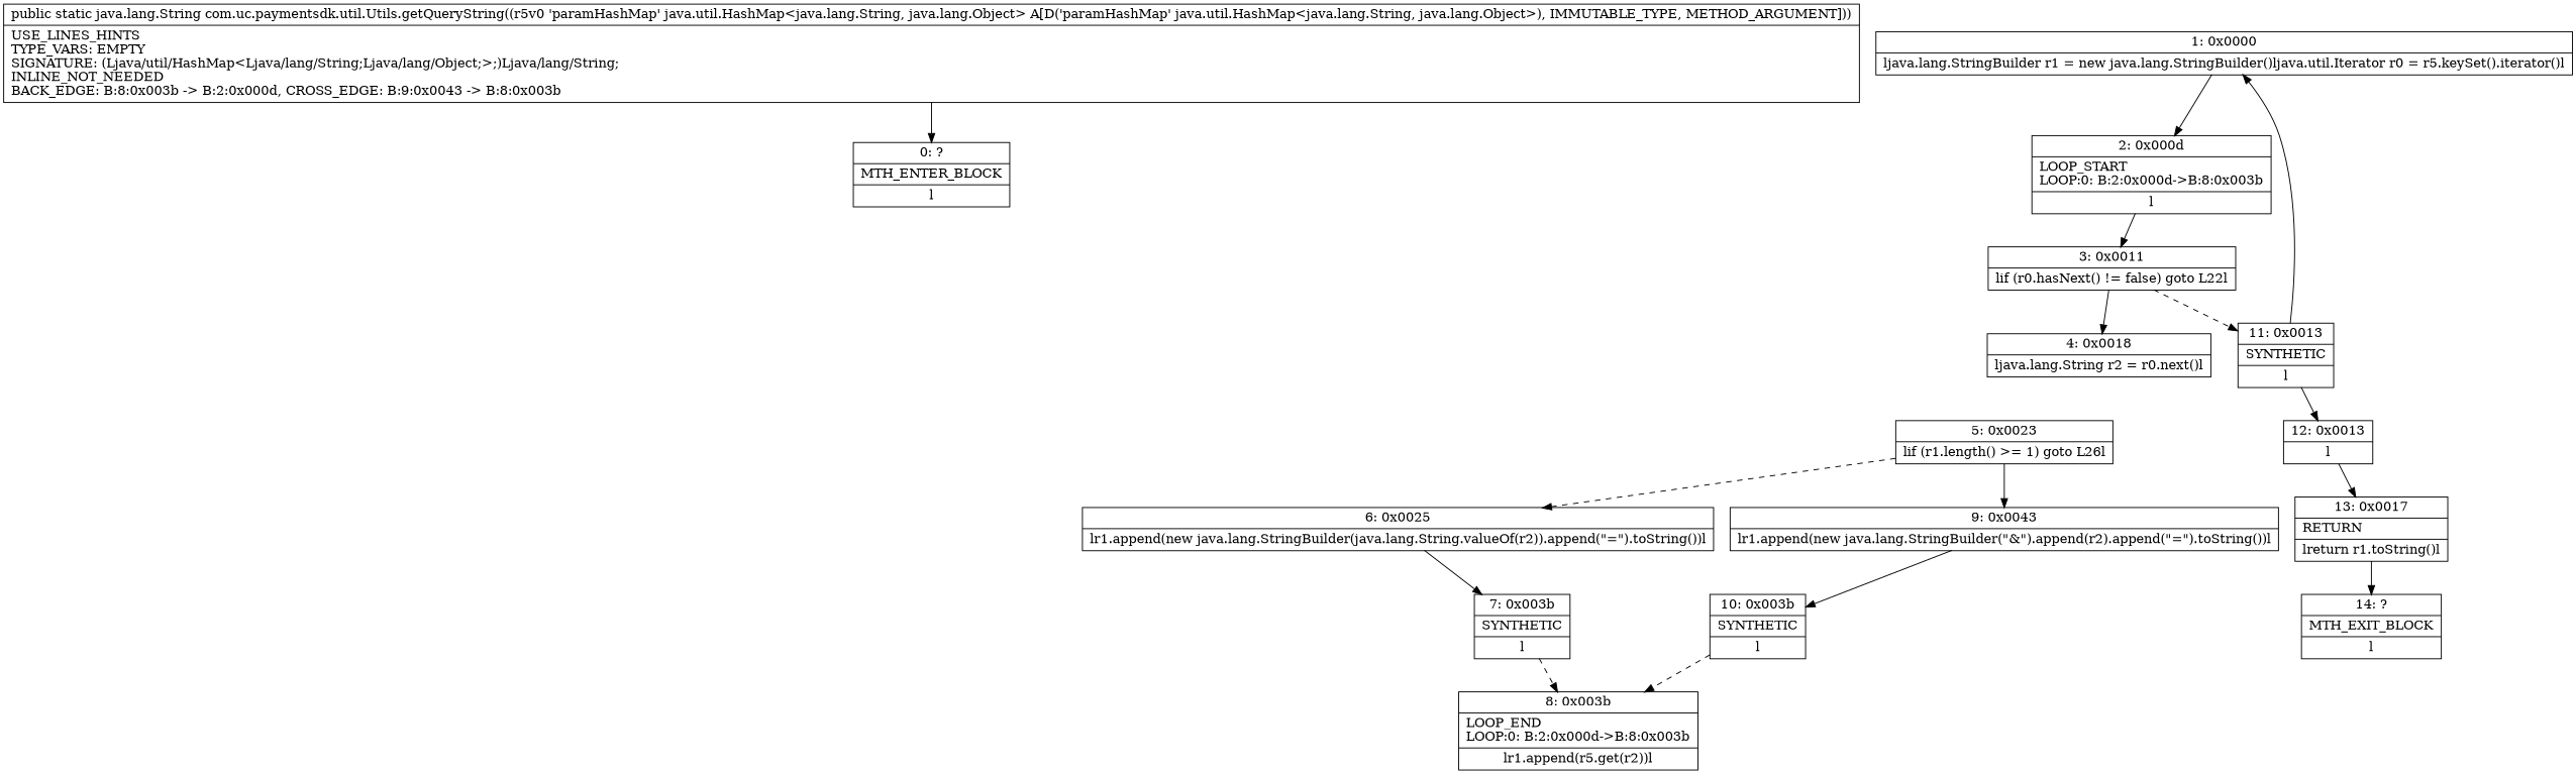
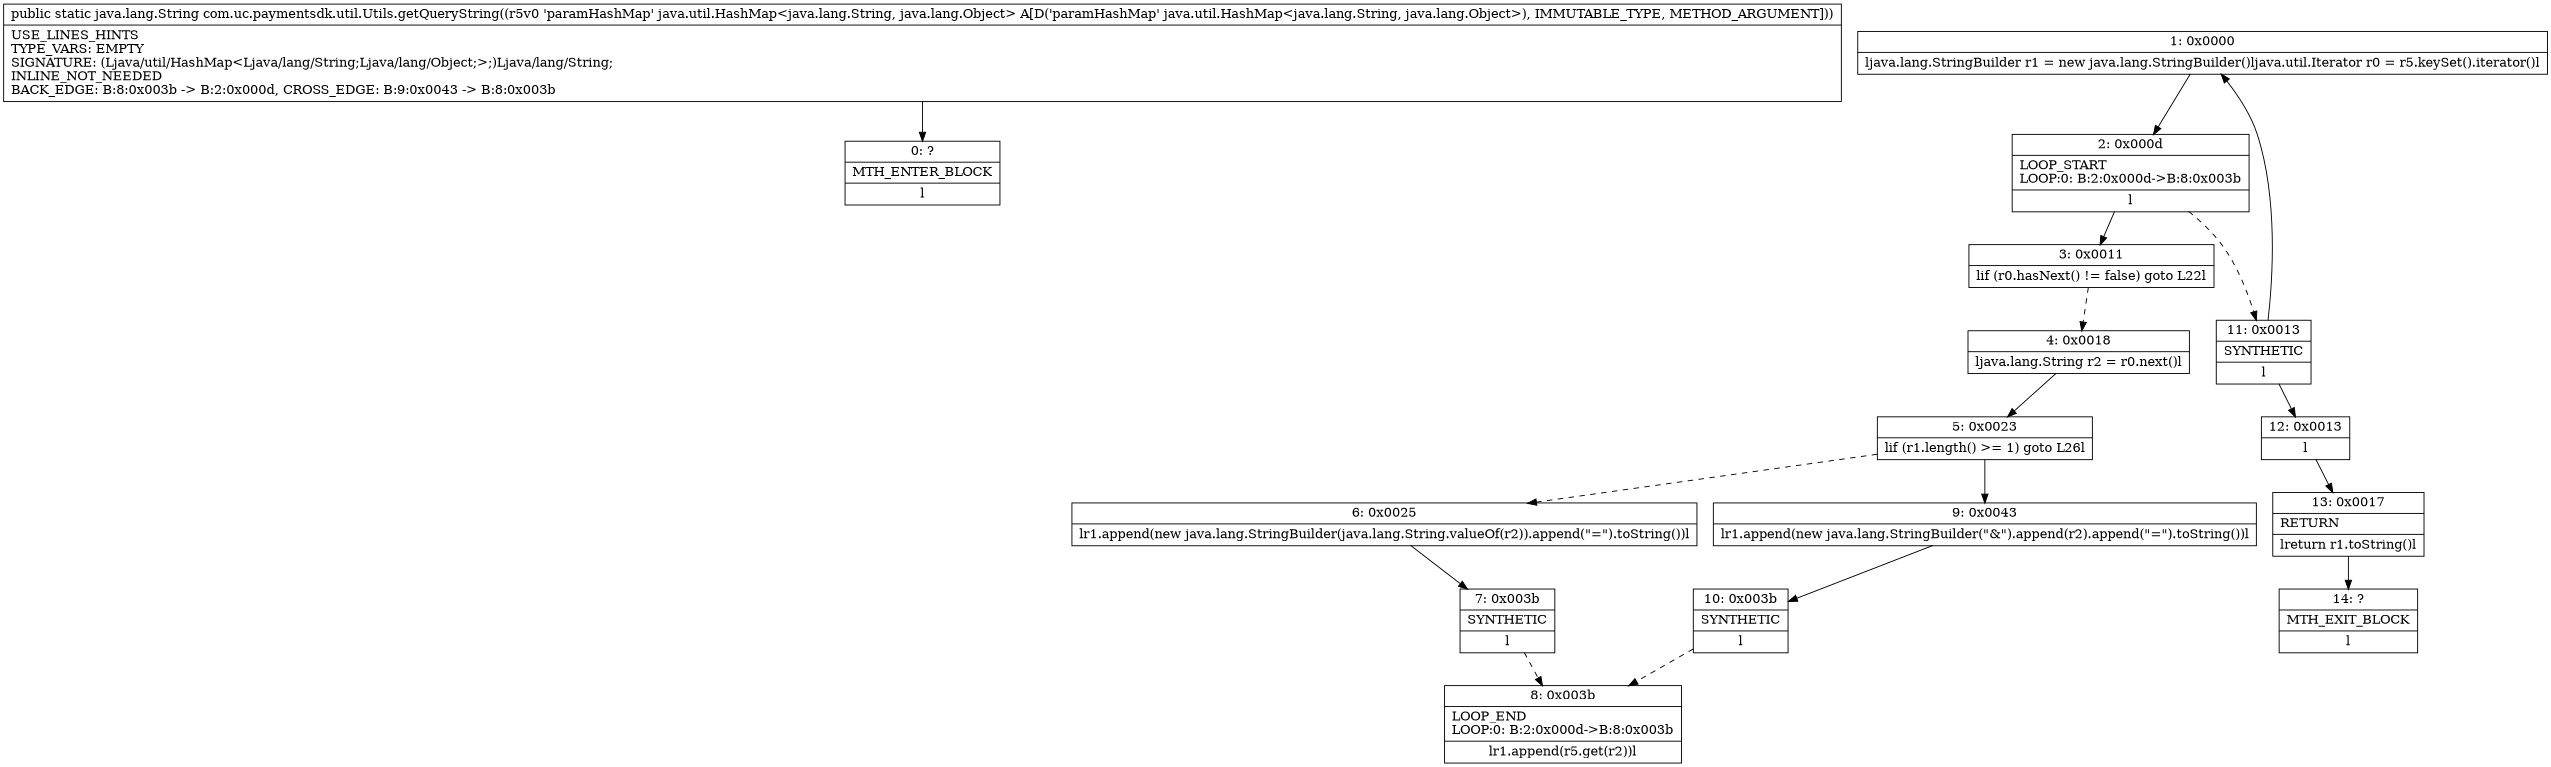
  digraph {
    node [shape=record]
    n1 [label="{0\:\ ?|MTH_ENTER_BLOCK\l|l}"]
    n2 [label="{1\:\ 0x0000|ljava.lang.StringBuilder r1 = new java.lang.StringBuilder()ljava.util.Iterator r0 = r5.keySet().iterator()l}"]
    n3 [label="{2\:\ 0x000d|LOOP_START\lLOOP:0: B:2:0x000d\-\>B:8:0x003b\l|l}"]
    n4 [label="{3\:\ 0x0011|lif (r0.hasNext() != false) goto L22l}"]
    n5 [label="{4\:\ 0x0018|ljava.lang.String r2 = r0.next()l}"]
    n6 [label="{11\:\ 0x0013|SYNTHETIC\l|l}"]
    n7 [label="{5\:\ 0x0023|lif (r1.length() \>= 1) goto L26l}"]
    n8 [label="{12\:\ 0x0013|l}"]
    n9 [label="{6\:\ 0x0025|lr1.append(new java.lang.StringBuilder(java.lang.String.valueOf(r2)).append(\"=\").toString())l}"]
    n10 [label="{9\:\ 0x0043|lr1.append(new java.lang.StringBuilder(\"&\").append(r2).append(\"=\").toString())l}"]
    n11 [label="{7\:\ 0x003b|SYNTHETIC\l|l}"]
    n12 [label="{10\:\ 0x003b|SYNTHETIC\l|l}"]
    n13 [label="{8\:\ 0x003b|LOOP_END\lLOOP:0: B:2:0x000d\-\>B:8:0x003b\l|lr1.append(r5.get(r2))l}"]
    n14 [label="{13\:\ 0x0017|RETURN\l|lreturn r1.toString()l}"]
    n15 [label="{14\:\ ?|MTH_EXIT_BLOCK\l|l}"]
    n16 [label="{public static java.lang.String com.uc.paymentsdk.util.Utils.getQueryString((r5v0 'paramHashMap' java.util.HashMap\<java.lang.String, java.lang.Object\> A[D('paramHashMap' java.util.HashMap\<java.lang.String, java.lang.Object\>), IMMUTABLE_TYPE, METHOD_ARGUMENT]))  | USE_LINES_HINTS\lTYPE_VARS: EMPTY\lSIGNATURE: (Ljava\/util\/HashMap\<Ljava\/lang\/String;Ljava\/lang\/Object;\>;)Ljava\/lang\/String;\lINLINE_NOT_NEEDED\lBACK_EDGE: B:8:0x003b \-\> B:2:0x000d, CROSS_EDGE: B:9:0x0043 \-\> B:8:0x003b\l}"]
    n2 -> n3
    n3 -> n4
-   n4 -> n5
-   n4 -> n6 [style=dashed]
+   n4 -> n5 [style=dashed]
+   n3 -> n6 [style=dashed]
+   n5 -> n7
    n6 -> n2
    n6 -> n8
    n7 -> n9 [style=dashed]
    n7 -> n10
    n8 -> n14
    n9 -> n11
    n10 -> n12
    n11 -> n13 [style=dashed]
    n12 -> n13 [style=dashed]
    n14 -> n15
    n16 -> n1
  }
